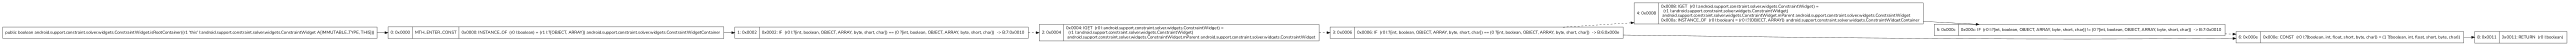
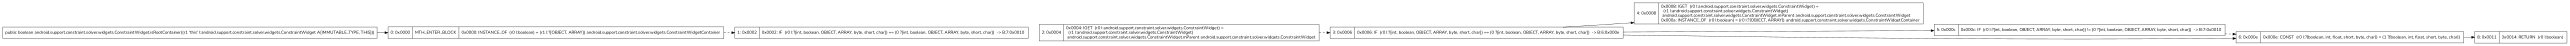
  digraph {
    fontname=Nunito
    rankdir=LR
    node [fontname=Nunito shape=record]
    edge [fontname=Nunito]
-   n1 [label="{0\:\ 0x0000|MTH_ENTER_CONST\l|0x0000: INSTANCE_OF  (r0 I:boolean) = (r1 I:?[OBJECT, ARRAY]) android.support.constraint.solver.widgets.ConstraintWidgetContainer \l}"]
+   n1 [label="{0\:\ 0x0000|MTH_ENTER_BLOCK\l|0x0000: INSTANCE_OF  (r0 I:boolean) = (r1 I:?[OBJECT, ARRAY]) android.support.constraint.solver.widgets.ConstraintWidgetContainer \l}"]
    n2 [label="{1\:\ 0x0002|0x0002: IF  (r0 I:?[int, boolean, OBJECT, ARRAY, byte, short, char]) == (0 ?[int, boolean, OBJECT, ARRAY, byte, short, char])  \-\> B:7:0x0010 \l}"]
    n3 [label="{2\:\ 0x0004|0x0004: IGET  (r0 I:android.support.constraint.solver.widgets.ConstraintWidget) = \l  (r1 I:android.support.constraint.solver.widgets.ConstraintWidget)\l android.support.constraint.solver.widgets.ConstraintWidget.mParent android.support.constraint.solver.widgets.ConstraintWidget \l}"]
    n4 [label="{3\:\ 0x0006|0x0006: IF  (r0 I:?[int, boolean, OBJECT, ARRAY, byte, short, char]) == (0 ?[int, boolean, OBJECT, ARRAY, byte, short, char])  \-\> B:6:0x000e \l}"]
    n5 [label="{4\:\ 0x0008|0x0008: IGET  (r0 I:android.support.constraint.solver.widgets.ConstraintWidget) = \l  (r1 I:android.support.constraint.solver.widgets.ConstraintWidget)\l android.support.constraint.solver.widgets.ConstraintWidget.mParent android.support.constraint.solver.widgets.ConstraintWidget \l0x000a: INSTANCE_OF  (r0 I:boolean) = (r0 I:?[OBJECT, ARRAY]) android.support.constraint.solver.widgets.ConstraintWidgetContainer \l}"]
    n6 [label="{6\:\ 0x000e|0x000e: CONST  (r0 I:?[boolean, int, float, short, byte, char]) = (1 ?[boolean, int, float, short, byte, char]) \l}"]
    n7 [label="{5\:\ 0x000c|0x000c: IF  (r0 I:?[int, boolean, OBJECT, ARRAY, byte, short, char]) != (0 ?[int, boolean, OBJECT, ARRAY, byte, short, char])  \-\> B:7:0x0010 \l}"]
-   n8 [label="{8\:\ 0x0011|0x0011: RETURN  (r0 I:boolean) \l}"]
+   n8 [label="{8\:\ 0x0011|0x0014: RETURN  (r0 I:boolean) \l}"]
    n9 [label="{public boolean android.support.constraint.solver.widgets.ConstraintWidget.isRootContainer((r1 'this' I:android.support.constraint.solver.widgets.ConstraintWidget A[IMMUTABLE_TYPE, THIS])) }"]
-   n1 -> n2
-   n2 -> n3 [style=dashed]
+   n1 -> n2 [style=dashed]
    n3 -> n4 [style=dashed]
-   n4 -> n5 [style=dashed]
+   n4 -> n5 [style=solid]
    n4 -> n6
-   n5 -> n7
+   n4 -> n7
    n6 -> n8
    n7 -> n6 [style=dashed]
    n9 -> n1
  }
